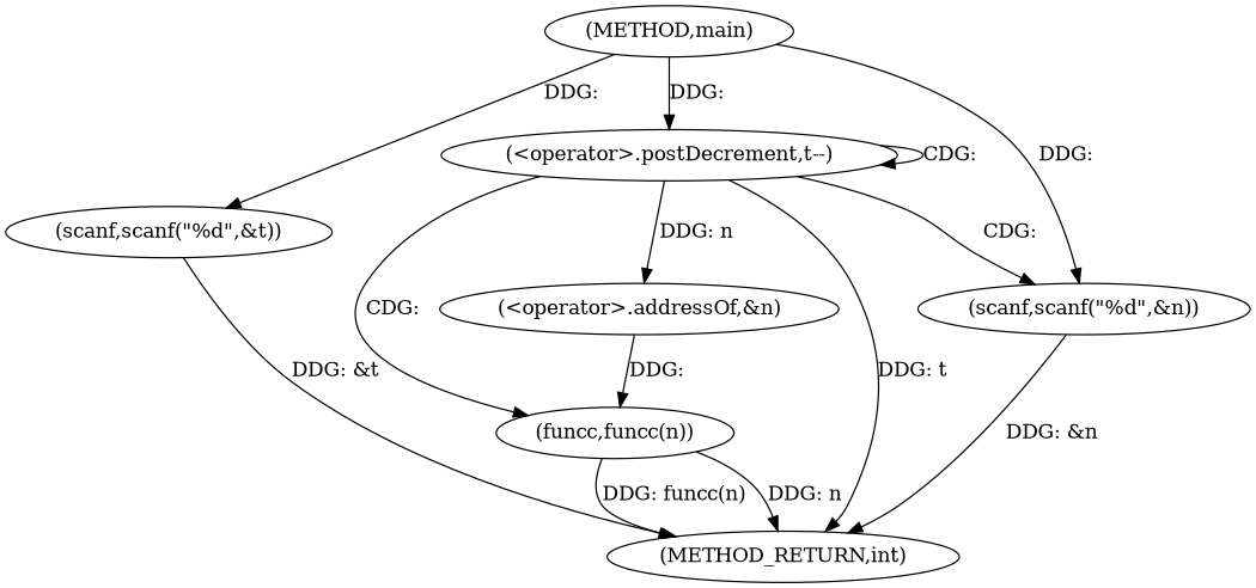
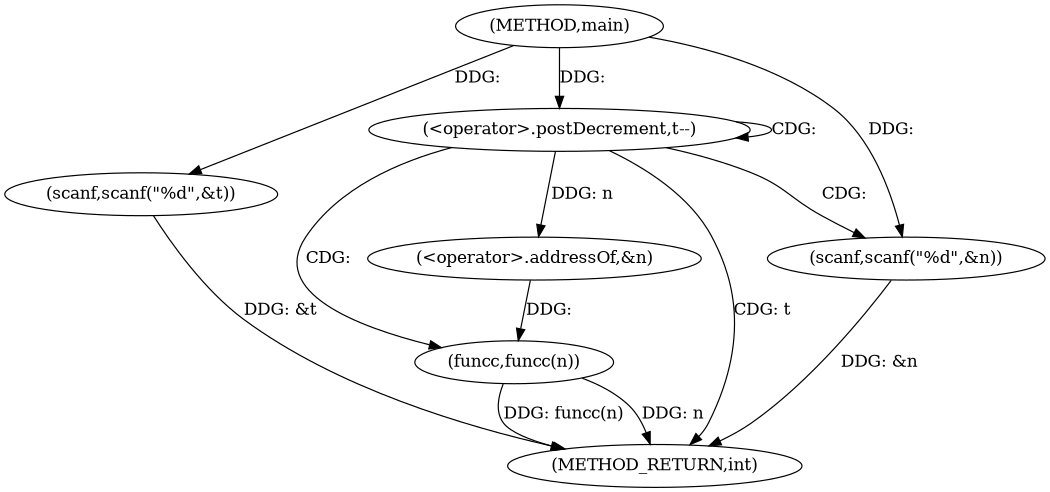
  digraph {
    n1 [label="(METHOD,main)"]
    n2 [label="(scanf,scanf(\"%d\",&t))"]
    n3 [label="(<operator>.postDecrement,t--)"]
    n4 [label="(scanf,scanf(\"%d\",&n))"]
    n5 [label="(METHOD_RETURN,int)"]
    n6 [label="(funcc,funcc(n))"]
    n7 [label="(<operator>.addressOf,&n)"]
    n1 -> n2 [label="DDG: "]
    n1 -> n3 [label="DDG: "]
    n1 -> n4 [label="DDG: "]
    n2 -> n5 [label="DDG: &t"]
    n3 -> n3 [label="CDG: "]
    n3 -> n4 [label="CDG: "]
-   n3 -> n5 [label="DDG: t"]
+   n3 -> n5 [label="CDG: t"]
    n3 -> n6 [label="CDG: "]
    n3 -> n7 [label="DDG: n"]
    n4 -> n5 [label="DDG: &n"]
    n6 -> n5 [label="DDG: n"]
    n6 -> n5 [label="DDG: funcc(n)"]
    n7 -> n6 [label="DDG: "]
  }
